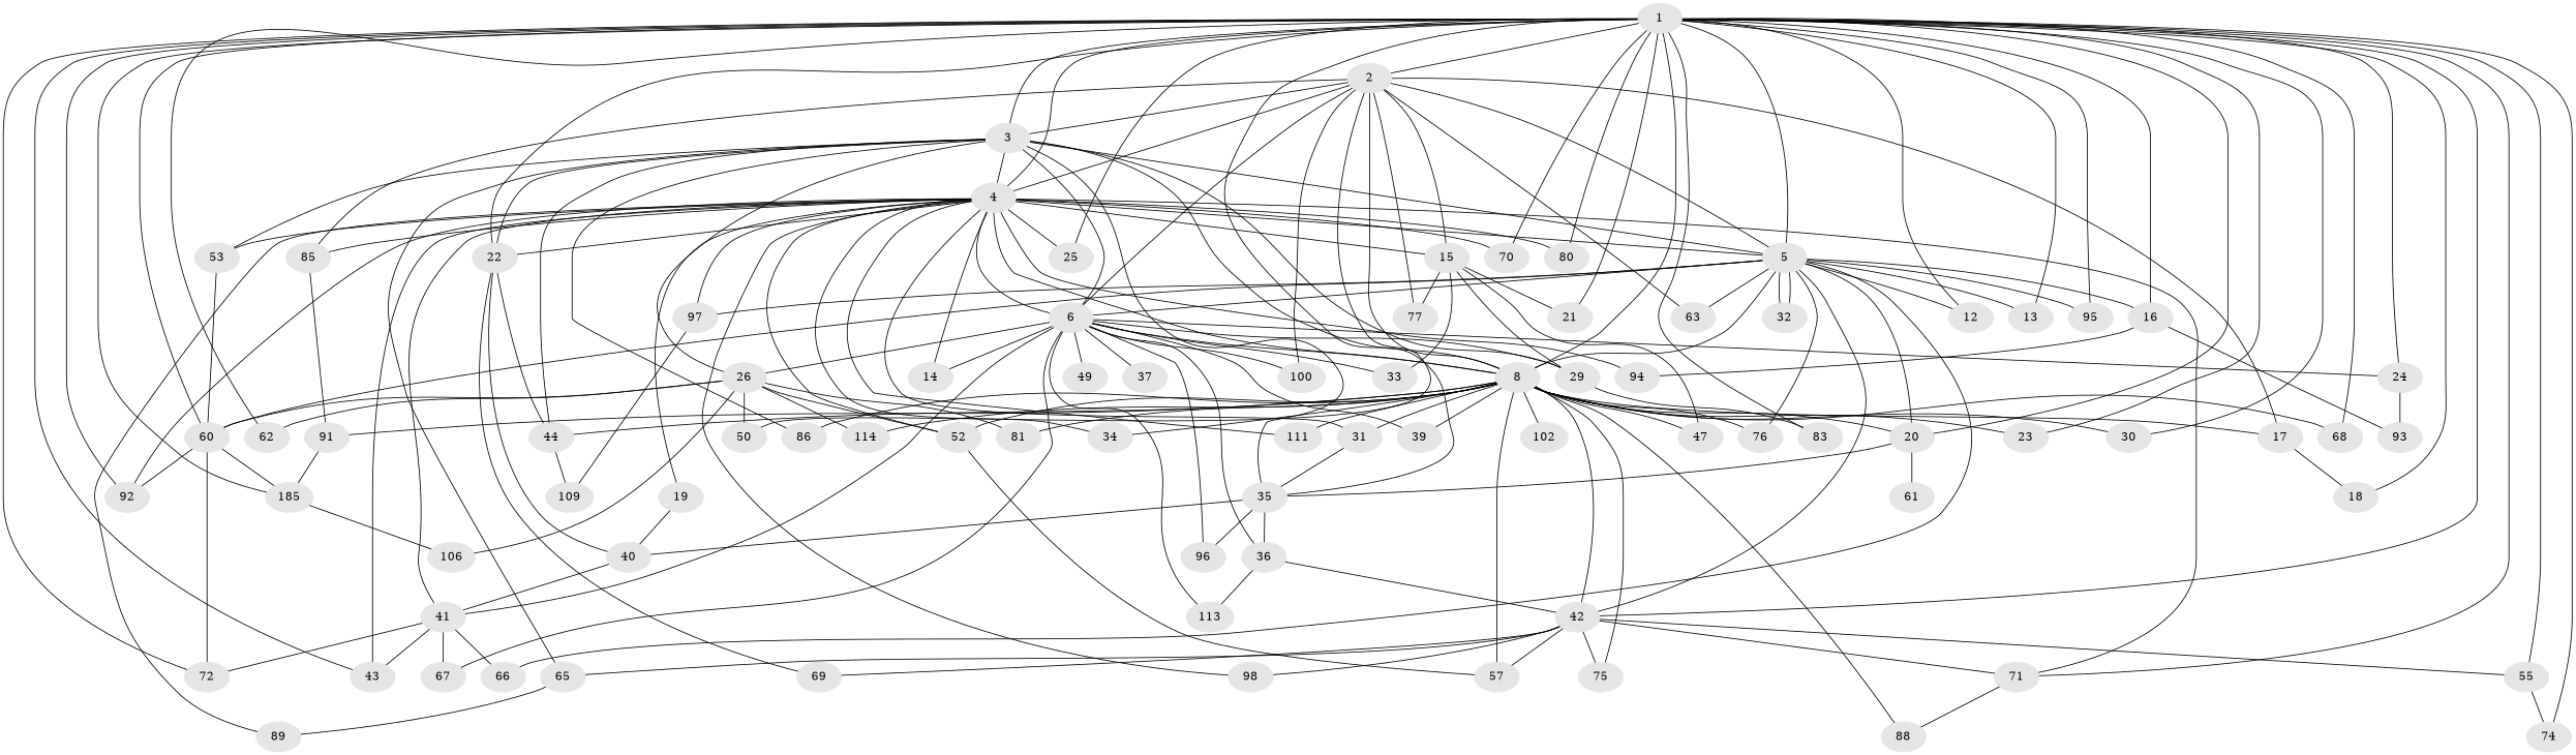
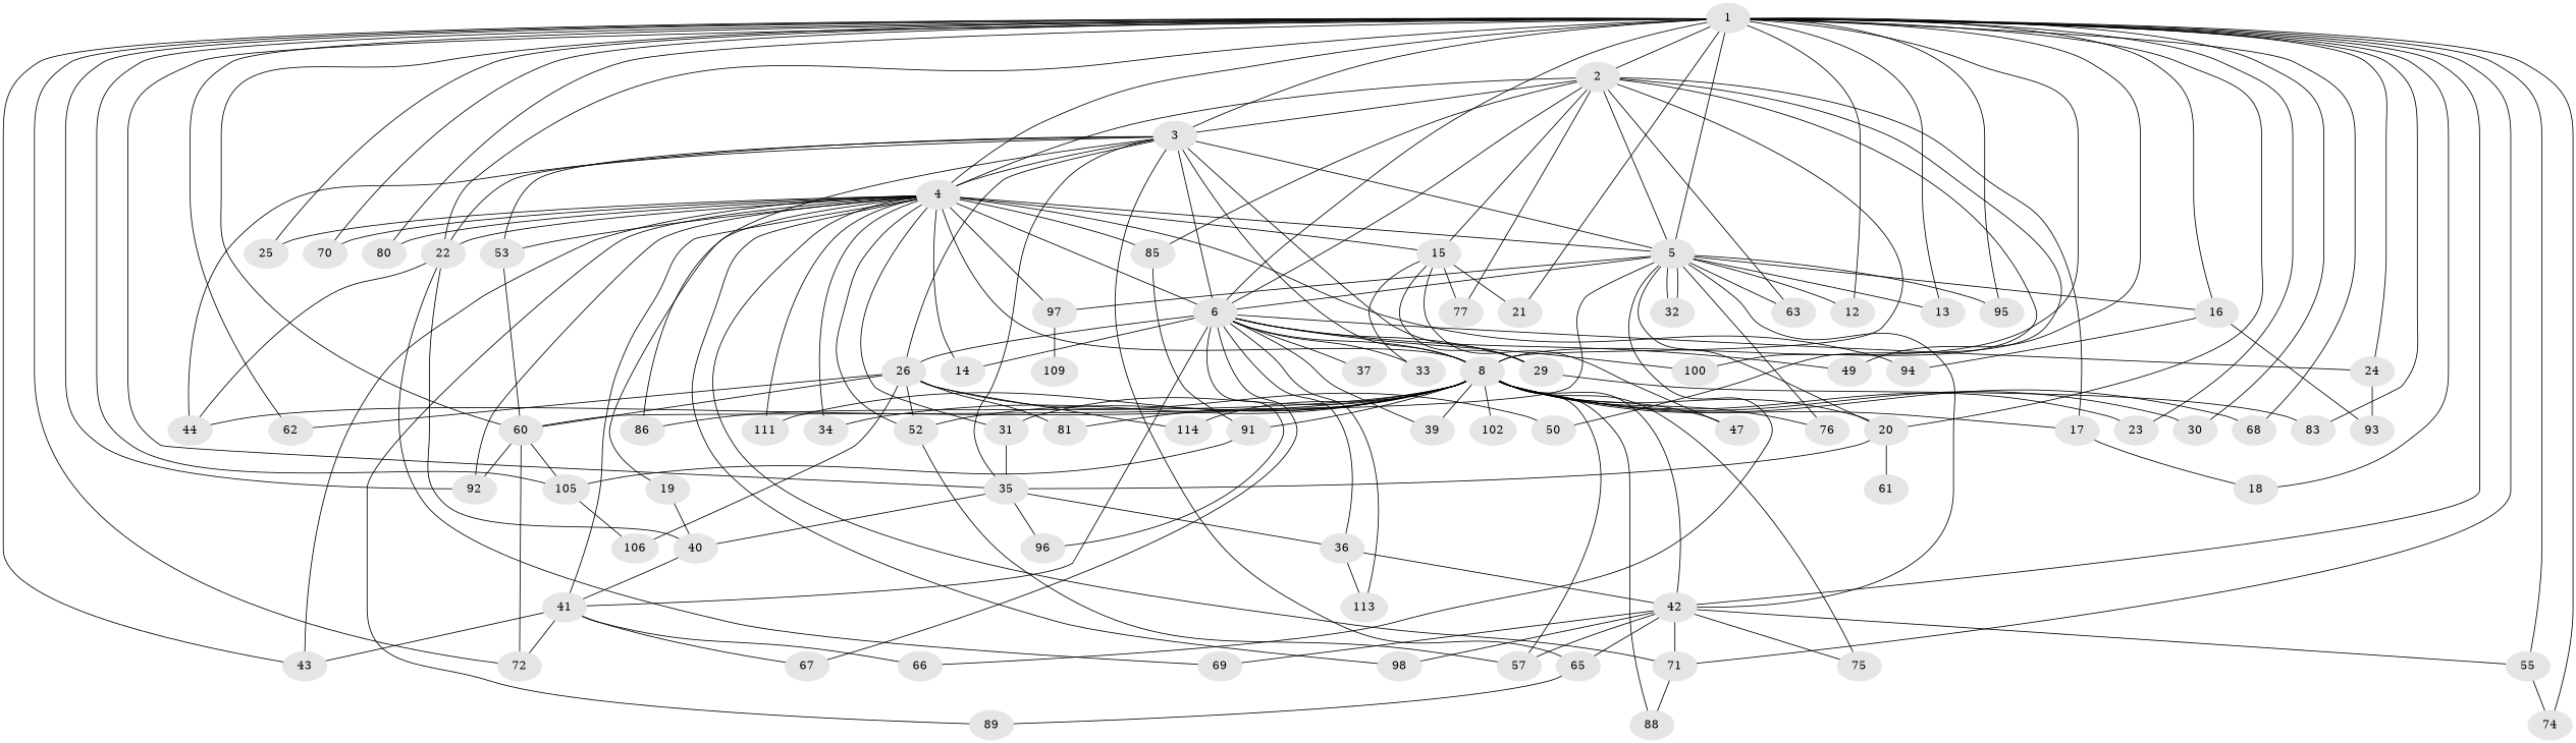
  graph {
    node [color=gray90 style=filled]
    1 [super="+10"]
    2 [super="+45"]
    3 [super="+28"]
    4 [super="+7"]
    5 [super="+11"]
    6 [super="+46"]
    8 [super="+9"]
    12
    13
    16
    18
    20 [super="+56"]
    21
    22 [super="+27"]
    23
    24
    25
    30
    35 [super="+59"]
    42 [super="+58"]
    43 [super="+51"]
    49
    55
    60 [super="+101"]
    62
    68
    70
    71 [super="+84"]
    72 [super="+87"]
    74
    80
    83
    95
-   105 [label=185]
+   105
    92
    15 [super="+64"]
    17
    50
    63
    77
    85
    100
    26 [super="+79"]
    29 [super="+82"]
    44 [super="+99"]
    53 [super="+104"]
    65
    86
    19 [super="+48"]
    14
    31 [super="+78"]
    34
    41 [super="+110"]
    52 [super="+90"]
    89
    94
    97
    98
    111
    32
    66
    76
    33
    36 [super="+54"]
    37
    39 [super="+108"]
    67
    96
    113
    47
    57 [super="+73"]
    75 [super="+107"]
    81
    88
    91 [super="+112"]
    102
    114
    93
    40 [super="+103"]
    61
    69
    106
    109
    1 -- 2 [weight=2]
    1 -- 3 [weight=2]
    1 -- 4 [weight=4]
    1 -- 5 [weight=2]
+   1 -- 6 [weight=2]
    1 -- 8 [weight=4]
    1 -- 12
    1 -- 13
    1 -- 16
    1 -- 18
    1 -- 20
    1 -- 21
    1 -- 22
    1 -- 23
    1 -- 24
    1 -- 25
    1 -- 30
    1 -- 35
    1 -- 42
    1 -- 43
+   1 -- 49
    1 -- 55
    1 -- 60
    1 -- 62
    1 -- 68
    1 -- 70
    1 -- 71
    1 -- 72
    1 -- 74
    1 -- 80
    1 -- 83
    1 -- 95
    1 -- 105
    1 -- 92 [weight=2]
    2 -- 3 [weight=2]
    2 -- 4 [weight=2]
    2 -- 5
    2 -- 6
    2 -- 8 [weight=2]
    2 -- 15 [weight=2]
    2 -- 17
    2 -- 50
    2 -- 63
    2 -- 77
    2 -- 85
    2 -- 100
    3 -- 4 [weight=2]
    3 -- 5
    3 -- 6
    3 -- 8 [weight=2]
    3 -- 22 [weight=2]
    3 -- 35
    3 -- 26
    3 -- 29 [weight=2]
    3 -- 44
    3 -- 53
    3 -- 65
    3 -- 86
    4 -- 5 [weight=3]
    4 -- 6 [weight=2]
    4 -- 8 [weight=4]
    4 -- 22
    4 -- 25
    4 -- 43
    4 -- 70
    4 -- 71
    4 -- 80
    4 -- 92
    4 -- 15
    4 -- 85
    4 -- 53
    4 -- 19
    4 -- 14
    4 -- 31
    4 -- 34
    4 -- 41
    4 -- 52
    4 -- 89
    4 -- 94
    4 -- 97
    4 -- 98
    4 -- 111
    5 -- 6
-   5 -- 8 [weight=2]
    5 -- 12
    5 -- 13
    5 -- 16
    5 -- 20
    5 -- 42
    5 -- 60
    5 -- 95
    5 -- 63
    5 -- 97
    5 -- 32
    5 -- 32
    5 -- 66
    5 -- 76
    6 -- 8 [weight=2]
    6 -- 24
    6 -- 49
    6 -- 100
    6 -- 26
    6 -- 29
    6 -- 14
    6 -- 41
    6 -- 33
    6 -- 36
    6 -- 37
    6 -- 39
    6 -- 67
    6 -- 96
    6 -- 113
    8 -- 20
    8 -- 23
    8 -- 30
    8 -- 42
    8 -- 68
    8 -- 17
    8 -- 44
    8 -- 86
    8 -- 31
    8 -- 34
    8 -- 52
    8 -- 111
    8 -- 76
    8 -- 39 [weight=2]
    8 -- 47
    8 -- 57
    8 -- 75
    8 -- 81
    8 -- 88
    8 -- 91
    8 -- 102 [weight=2]
    8 -- 114
    16 -- 94
    16 -- 93
    20 -- 35
    20 -- 61
    22 -- 44
    22 -- 40
    22 -- 69
    24 -- 93
    35 -- 36
    35 -- 96
    35 -- 40
    42 -- 55
    42 -- 71
    42 -- 65
    42 -- 98
    42 -- 57
    42 -- 75
    42 -- 69
    55 -- 74
    60 -- 72
    60 -- 105
    60 -- 92
    71 -- 88
    105 -- 106
    15 -- 21
    15 -- 77
    15 -- 29
    15 -- 33
    15 -- 47
    17 -- 18
    85 -- 91
    26 -- 60
    26 -- 62 [weight=2]
    26 -- 50
    26 -- 52
    26 -- 81
    26 -- 114
    26 -- 106
    29 -- 83
-   44 -- 109
    53 -- 60
    65 -- 89
    19 -- 40
    31 -- 35
    41 -- 43
    41 -- 72
    41 -- 66
    41 -- 67
    52 -- 57
    97 -- 109
    36 -- 42
    36 -- 113
    91 -- 105
    40 -- 41
  }
